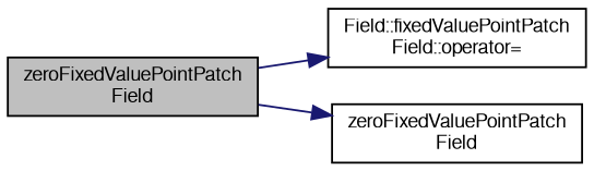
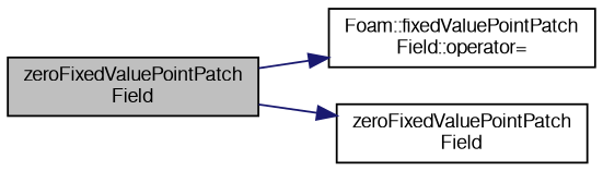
  digraph {
    rankdir=LR
    node [color=black fontname=FreeSans fontsize=10 shape=record]
    edge [color=midnightblue fontname=FreeSans fontsize=10 labelfontname=FreeSans labelfontsize=10 style=solid]
    n1 [fillcolor=grey75 fontcolor=black height=0.2 label="zeroFixedValuePointPatch\lField" style=filled width=0.4]
-   n2 [height=0.2 label="Field::fixedValuePointPatch\lField::operator=" width=0.4]
+   n2 [height=0.2 label="Foam::fixedValuePointPatch\lField::operator=" width=0.4]
    n3 [height=0.2 label="zeroFixedValuePointPatch\lField" width=0.4]
    n1 -> n2
    n1 -> n3
  }
